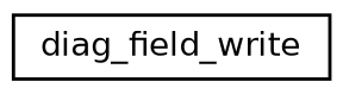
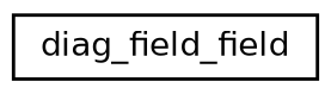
  digraph {
    rankdir=LR
-   n1 [color=black fillcolor=white fontname=Helvetica fontsize=10 height=0.2 label=diag_field_write shape=record style=filled width=0.4]
+   n1 [color=black fillcolor=white fontname=Helvetica fontsize=10 height=0.2 label=diag_field_field shape=record style=filled width=0.4]
  }
